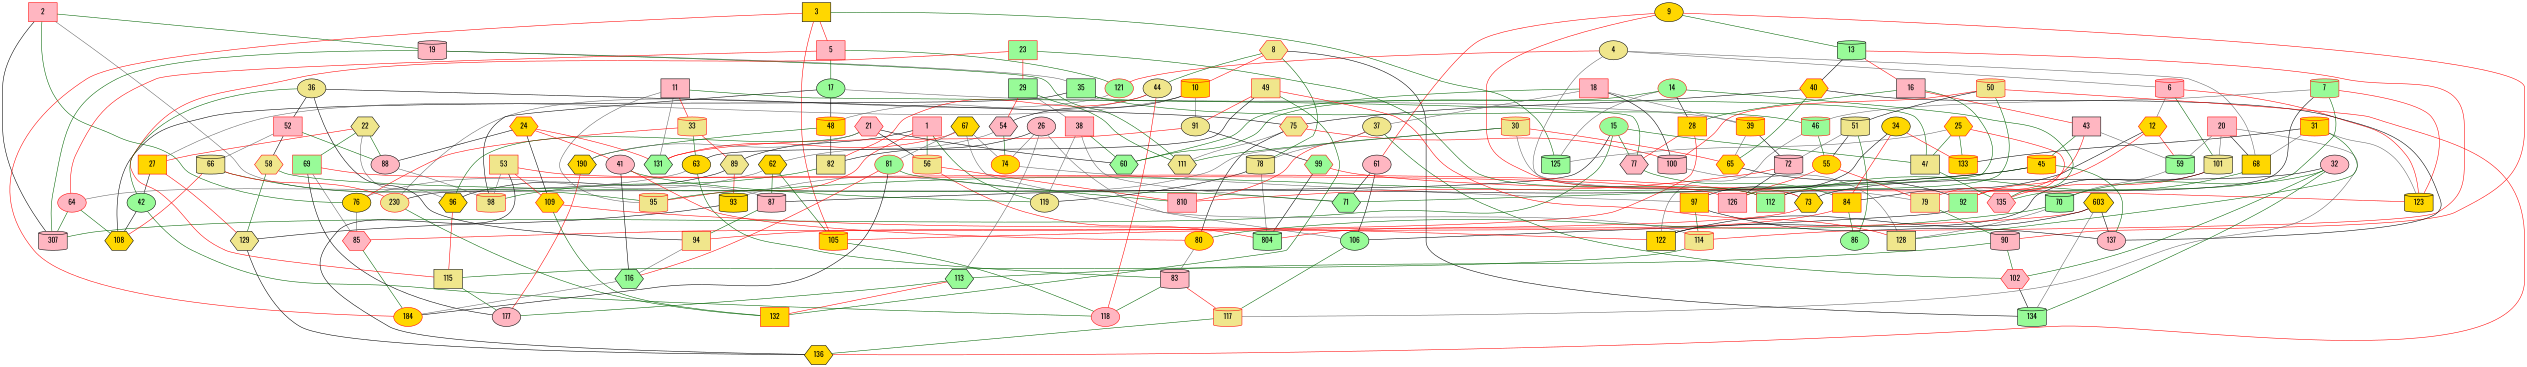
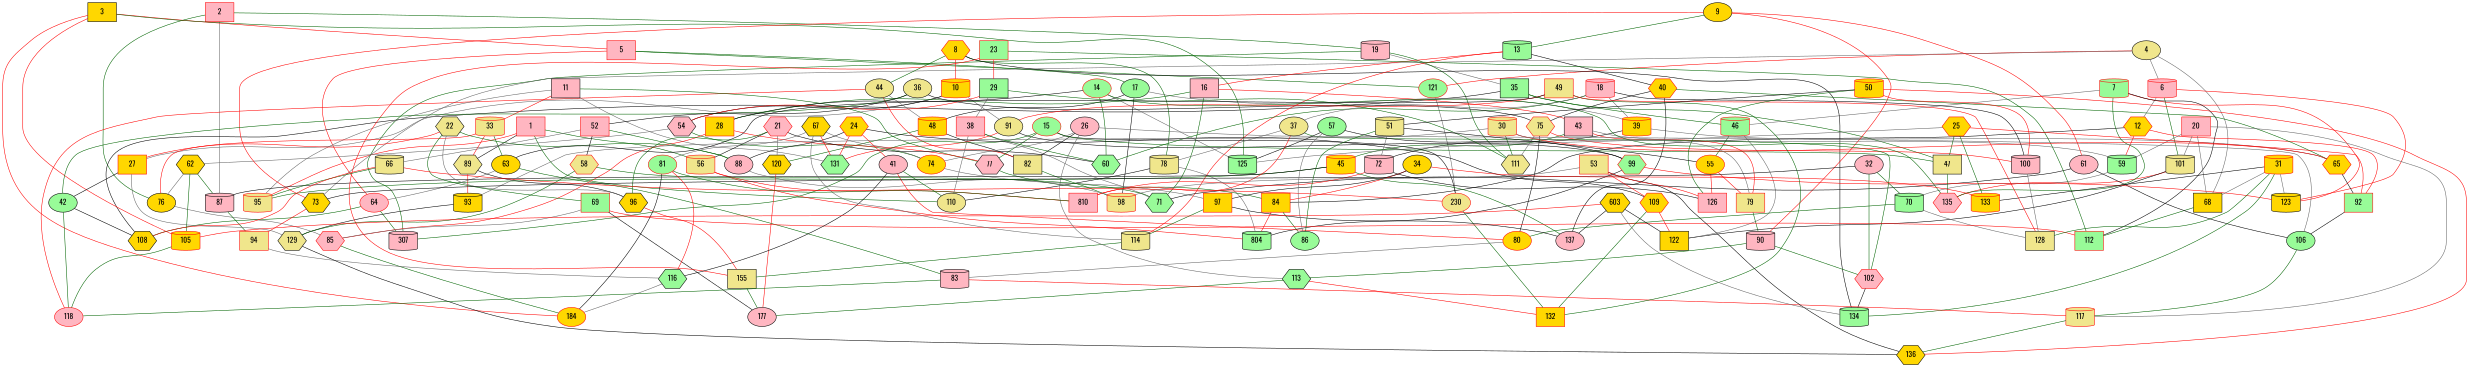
  graph {
    fontname=Oswald
    node [color=black fillcolor=gold fontname=Oswald shape=cylinder style=filled]
    edge [color=darkgreen fontname=Oswald]
    1 [color=red fillcolor=lightpink shape=box]
    56 [color=red fillcolor=khaki]
    89 [fillcolor=khaki shape=hexagon]
    95 [color=red fillcolor=khaki]
-   119 [fillcolor=khaki shape=ellipse]
+   119 [fillcolor=khaki shape=ellipse label=110]
    n6 [color=red fillcolor=lightpink label=810 shape=box]
    n7 [fillcolor=palegreen label=804]
    96 [shape=hexagon]
    93
    2 [color=red fillcolor=lightpink shape=box]
    19 [fillcolor=lightpink]
    76 [shape=ellipse]
    87 [fillcolor=lightpink]
    n14 [fillcolor=lightpink label=307]
    35 [fillcolor=palegreen shape=box]
    111 [fillcolor=khaki shape=hexagon]
    85 [color=red fillcolor=lightpink shape=hexagon]
    94 [color=red fillcolor=khaki shape=box]
    3 [shape=box]
    5 [color=red fillcolor=lightpink shape=box]
    105 [color=red]
    n22 [color=red label=184 shape=ellipse]
    125 [fillcolor=palegreen]
    121 [color=red fillcolor=palegreen shape=ellipse]
    17 [fillcolor=palegreen shape=ellipse]
    64 [color=red fillcolor=lightpink shape=ellipse]
    118 [color=red fillcolor=lightpink shape=ellipse]
    4 [fillcolor=khaki shape=ellipse]
    6 [color=red fillcolor=lightpink]
    68 [shape=box]
    73 [shape=hexagon]
    12 [color=red shape=hexagon]
    101 [fillcolor=khaki]
    123
    112 [color=red fillcolor=palegreen shape=box]
    n36 [color=red fillcolor=khaki label=230 shape=ellipse]
    39 [color=red]
    48 [color=red]
    98 [color=red fillcolor=khaki]
    108 [shape=hexagon]
    59 [fillcolor=palegreen]
    92 [color=red fillcolor=palegreen shape=box]
    84 [color=red shape=box]
    135 [color=red fillcolor=lightpink shape=hexagon]
    122 [shape=box]
    7 [color=red fillcolor=palegreen]
    46 [color=red fillcolor=palegreen]
    55 [color=red shape=ellipse]
-   8 [color=red fillcolor=khaki shape=hexagon]
+   8 [color=red shape=hexagon]
    10 [color=red]
    44 [fillcolor=khaki shape=ellipse]
    78 [fillcolor=khaki]
    134 [fillcolor=palegreen]
    27 [color=red shape=box]
    54 [fillcolor=lightpink shape=hexagon]
    91 [fillcolor=khaki shape=ellipse]
    82 [fillcolor=khaki shape=box]
    9 [shape=ellipse]
    13 [fillcolor=palegreen]
    61 [fillcolor=lightpink shape=ellipse]
    90 [fillcolor=lightpink]
    16 [fillcolor=lightpink shape=box]
    40 [color=red shape=hexagon]
-   114 [color=red fillcolor=khaki]
+   114 [fillcolor=khaki]
    71 [fillcolor=palegreen shape=hexagon]
    106 [fillcolor=palegreen shape=ellipse]
    113 [fillcolor=palegreen shape=hexagon]
    102 [color=red fillcolor=lightpink shape=hexagon]
    42 [fillcolor=palegreen shape=ellipse]
    129 [fillcolor=khaki shape=hexagon]
    74 [color=red shape=ellipse]
    62 [shape=hexagon]
    131 [fillcolor=palegreen shape=hexagon]
    99 [color=red fillcolor=palegreen shape=hexagon]
    11 [fillcolor=lightpink shape=box]
    33 [color=red fillcolor=khaki]
    77 [fillcolor=lightpink shape=hexagon]
    63 [shape=ellipse]
    70 [fillcolor=palegreen]
    86 [fillcolor=palegreen shape=ellipse]
    28 [color=red shape=box]
    43 [fillcolor=lightpink shape=box]
    65 [color=red shape=hexagon]
    75 [color=red fillcolor=khaki shape=hexagon]
    137 [fillcolor=lightpink shape=ellipse]
-   115 [fillcolor=khaki shape=box]
+   115 [fillcolor=khaki shape=box label=155]
    14 [color=red fillcolor=palegreen shape=ellipse]
    60 [fillcolor=palegreen shape=hexagon]
    15 [color=red fillcolor=palegreen shape=ellipse]
    47 [fillcolor=khaki shape=box]
    132 [color=red shape=box]
    79 [color=red fillcolor=khaki shape=box]
    45 [color=red]
    72 [fillcolor=lightpink]
-   120 [shape=hexagon label=190]
-   18 [color=red fillcolor=lightpink shape=box]
+   120 [shape=hexagon]
+   18 [color=red fillcolor=lightpink]
    37 [fillcolor=khaki shape=ellipse]
    100 [fillcolor=lightpink]
    128 [fillcolor=khaki shape=box]
    20 [color=red fillcolor=lightpink shape=box]
    117 [color=red fillcolor=khaki]
    136 [shape=hexagon]
    21 [color=red fillcolor=lightpink shape=hexagon]
    n104 [fillcolor=lightpink label=177 shape=ellipse]
    22 [fillcolor=khaki shape=hexagon]
    69 [color=red fillcolor=palegreen shape=box]
    88 [fillcolor=lightpink shape=ellipse]
    23 [color=red fillcolor=palegreen shape=box]
    29 [fillcolor=palegreen shape=box]
    38 [color=red fillcolor=lightpink shape=box]
    24 [color=red shape=hexagon]
    41 [fillcolor=lightpink shape=ellipse]
    109 [color=red shape=hexagon]
    80 [color=red shape=ellipse]
    116 [fillcolor=palegreen shape=hexagon]
    25 [color=red shape=hexagon]
    133 [color=red]
    26 [fillcolor=lightpink shape=ellipse]
    97 [color=red shape=box]
    30 [color=red fillcolor=khaki]
    31 [color=red]
    32 [fillcolor=lightpink shape=ellipse]
    83 [fillcolor=lightpink]
    34 [shape=ellipse]
    36 [fillcolor=khaki shape=ellipse]
    52 [color=red fillcolor=lightpink shape=box]
    58 [color=red fillcolor=khaki shape=hexagon]
    66 [fillcolor=khaki]
    126 [color=red fillcolor=lightpink shape=box]
    49 [color=red fillcolor=khaki shape=box]
-   50 [color=red fillcolor=khaki]
+   50 [color=red]
    51 [fillcolor=khaki]
    53 [color=red fillcolor=khaki shape=box]
+   57 [fillcolor=palegreen shape=ellipse]
    67 [shape=hexagon]
    81 [color=red fillcolor=palegreen shape=ellipse]
    n137 [label=603 shape=hexagon]
    1 -- 56
    1 -- 89 [color=black]
    1 -- 95 [color=red]
    1 -- 119
    56 -- n6 [color=red]
    56 -- n7 [color=red]
    89 -- 96 [color=black]
    89 -- 93 [color=red]
    96 -- 115 [color=red]
    93 -- 129 [color=black]
    2 -- 19
    2 -- 76
    2 -- 87 [color=gray40]
-   2 -- n14 [color=black]
    19 -- n14
    19 -- 35 [color=gray40]
    19 -- 111
    76 -- 85 [color=gray40]
    87 -- 94
    35 -- 108 [color=black]
    35 -- 46
    35 -- 47
    85 -- n22
    94 -- 116 [color=gray40]
    3 -- 5 [color=red]
    3 -- 105 [color=red]
    3 -- n22 [color=red]
    3 -- 125
    5 -- 121
    5 -- 17
    5 -- 64 [color=red]
    105 -- 118
    121 -- n36 [color=gray40]
    17 -- 39 [color=gray40]
    17 -- 48 [color=black]
    17 -- 98 [color=black]
    64 -- n14
    64 -- 108
    4 -- 121 [color=red]
    4 -- 6 [color=gray40]
    4 -- 68 [color=gray40]
    4 -- 73 [color=gray40]
    6 -- 12 [color=gray40]
    6 -- 101
    6 -- 123 [color=red]
    68 -- 112
    73 -- 94 [color=red]
    12 -- 59 [color=red]
    12 -- 92 [color=red]
    12 -- 84 [color=black]
    101 -- 135 [color=red]
    101 -- 122 [color=black]
    n36 -- 132
    39 -- 65 [color=gray40]
    39 -- 72 [color=black]
    48 -- 82 [color=black]
    48 -- 120
    59 -- 70 [color=gray40]
    92 -- 106 [color=black]
    84 -- n7 [color=red]
    84 -- 86
    7 -- 123 [color=red]
    7 -- 112 [color=black]
    7 -- 135
    7 -- 46 [color=gray40]
    46 -- 122 [color=gray40]
    46 -- 55
    55 -- 79 [color=red]
    55 -- 126 [color=red]
    8 -- 10 [color=red]
    8 -- 44
    8 -- 78
    8 -- 134 [color=black]
    10 -- 27 [color=gray40]
    10 -- 54 [color=black]
    10 -- 91 [color=gray40]
    44 -- 118 [color=red]
    44 -- 48 [color=gray40]
    44 -- 82 [color=red]
    78 -- 119 [color=black]
    78 -- n7 [color=gray40]
    27 -- 42 [color=black]
-   27 -- 129 [color=red]
+   27 -- 129 [color=gray40]
    54 -- 74
    54 -- 62 [color=gray40]
    91 -- 131 [color=red]
    91 -- 99 [color=black]
    82 -- 98
    9 -- 73 [color=red]
    9 -- 13
    9 -- 61 [color=red]
    9 -- 90 [color=red]
    13 -- 16 [color=red]
    13 -- 40 [color=black]
    13 -- 114 [color=red]
    61 -- 71 [color=black]
    61 -- 106 [color=black]
    90 -- 113
    90 -- 102
    16 -- 71
    16 -- 28
    16 -- 43 [color=red]
    40 -- 65
    40 -- 75 [color=black]
    40 -- 137 [color=black]
    114 -- 115
    106 -- 117
    113 -- 132 [color=red]
    113 -- n104
    102 -- 134 [color=black]
    42 -- 118
    42 -- 108 [color=black]
    129 -- 136 [color=black]
    74 -- 97 [color=gray40]
    62 -- 76 [color=gray40]
    62 -- 87
    62 -- 105
    99 -- n7 [color=black]
    99 -- 123 [color=red]
    11 -- 95 [color=gray40]
    11 -- 131 [color=gray40]
    11 -- 33 [color=red]
    11 -- 77
    33 -- 89 [color=red]
    33 -- 76 [color=red]
    33 -- 63
    77 -- 84
    63 -- 64 [color=gray40]
    63 -- 83
    70 -- 128 [color=gray40]
    70 -- 80
    28 -- 85 [color=red]
    28 -- 77 [color=red]
    43 -- 59 [color=gray40]
    43 -- 79 [color=red]
    43 -- 45
    65 -- 92 [color=black]
    75 -- 111 [color=gray40]
    75 -- 100 [color=red]
    75 -- 80 [color=black]
    115 -- n104
    14 -- 125 [color=gray40]
    14 -- 135
    14 -- 28 [color=black]
    14 -- 60
    15 -- n14
    15 -- n36 [color=black]
    15 -- 77
    15 -- 47
    47 -- 135
    79 -- 90
    45 -- 95
    45 -- 87 [color=black]
    45 -- 137
    72 -- n6 [color=red]
    72 -- 126 [color=black]
    120 -- n104 [color=red]
    18 -- 39 [color=gray40]
    18 -- 60
    18 -- 37 [color=gray40]
    18 -- 100 [color=black]
    37 -- n6 [color=red]
    37 -- 78 [color=gray40]
    37 -- 102
    100 -- 128 [color=gray40]
-   20 -- 68 [color=black]
+   20 -- 68 [color=gray40]
    20 -- 101 [color=gray40]
    20 -- 59 [color=gray40]
    20 -- 117 [color=gray40]
    117 -- 136
    21 -- 56 [color=black]
    21 -- 96
    21 -- 60 [color=black]
    21 -- 120 [color=gray40]
    22 -- 96 [color=gray40]
    22 -- 27 [color=red]
    22 -- 69
    22 -- 88
    69 -- 85 [color=gray40]
    69 -- 112 [color=red]
    69 -- n104 [color=black]
    88 -- 98 [color=gray40]
    23 -- 112
    23 -- 115 [color=red]
    23 -- 29 [color=red]
    29 -- 111
    29 -- 54 [color=red]
    29 -- 38 [color=gray40]
    38 -- 119 [color=gray40]
    38 -- 71 [color=gray40]
    38 -- 60
    24 -- 131 [color=red]
    24 -- 88 [color=black]
    24 -- 41 [color=red]
    24 -- 109 [color=black]
    41 -- 119
    41 -- 80 [color=red]
    41 -- 116 [color=black]
    109 -- 122 [color=red]
    109 -- 132
    80 -- 83 [color=gray40]
    116 -- n22 [color=gray40]
    25 -- 125 [color=gray40]
    25 -- 92 [color=red]
    25 -- 47
    25 -- 133
    26 -- 82 [color=black]
    26 -- 106 [color=gray40]
    26 -- 113 [color=gray40]
    26 -- 74 [color=gray40]
    97 -- 114
    97 -- 137 [color=black]
    30 -- 93 [color=gray40]
    30 -- 111
    30 -- 65 [color=red]
    30 -- 79 [color=gray40]
    31 -- 68 [color=gray40]
    31 -- 123 [color=gray40]
    31 -- 128
    31 -- 133 [color=black]
    32 -- 73 [color=black]
-   32 -- 134
+   31 -- 134
    32 -- 102
    32 -- 70
    83 -- 118
    83 -- 117 [color=red]
    34 -- 84 [color=red]
    34 -- 133 [color=red]
    34 -- 97 [color=black]
-   36 -- 94 [color=black]
    36 -- 42
    36 -- 75 [color=black]
    36 -- 52 [color=black]
    52 -- 88
    52 -- 58 [color=black]
    52 -- 66 [color=gray40]
    58 -- 71
    58 -- 129
    66 -- 95
    66 -- n36 [color=red]
    66 -- 108 [color=red]
    49 -- 91 [color=red]
    49 -- 63 [color=black]
    49 -- 132
    49 -- 128 [color=red]
    50 -- 100 [color=red]
    50 -- 136 [color=red]
    50 -- 126
    50 -- 51 [color=black]
    51 -- 55 [color=black]
    51 -- 86
    51 -- 72 [color=gray40]
    53 -- 98 [color=gray40]
    53 -- 136 [color=black]
    53 -- 109 [color=red]
    53 -- 126 [color=red]
+   57 -- 125 [color=black]
+   57 -- 99 [color=black]
+   57 -- 86 [color=gray40]
    67 -- 114 [color=gray40]
    67 -- 74 [color=gray40]
    67 -- 131 [color=red]
    67 -- 81 [color=gray40]
    81 -- n6
    81 -- n22 [color=black]
    81 -- 116 [color=red]
    n137 -- 105 [color=red]
    n137 -- 122 [color=black]
    n137 -- 134 [color=gray40]
    n137 -- 137 [color=black]
  }
